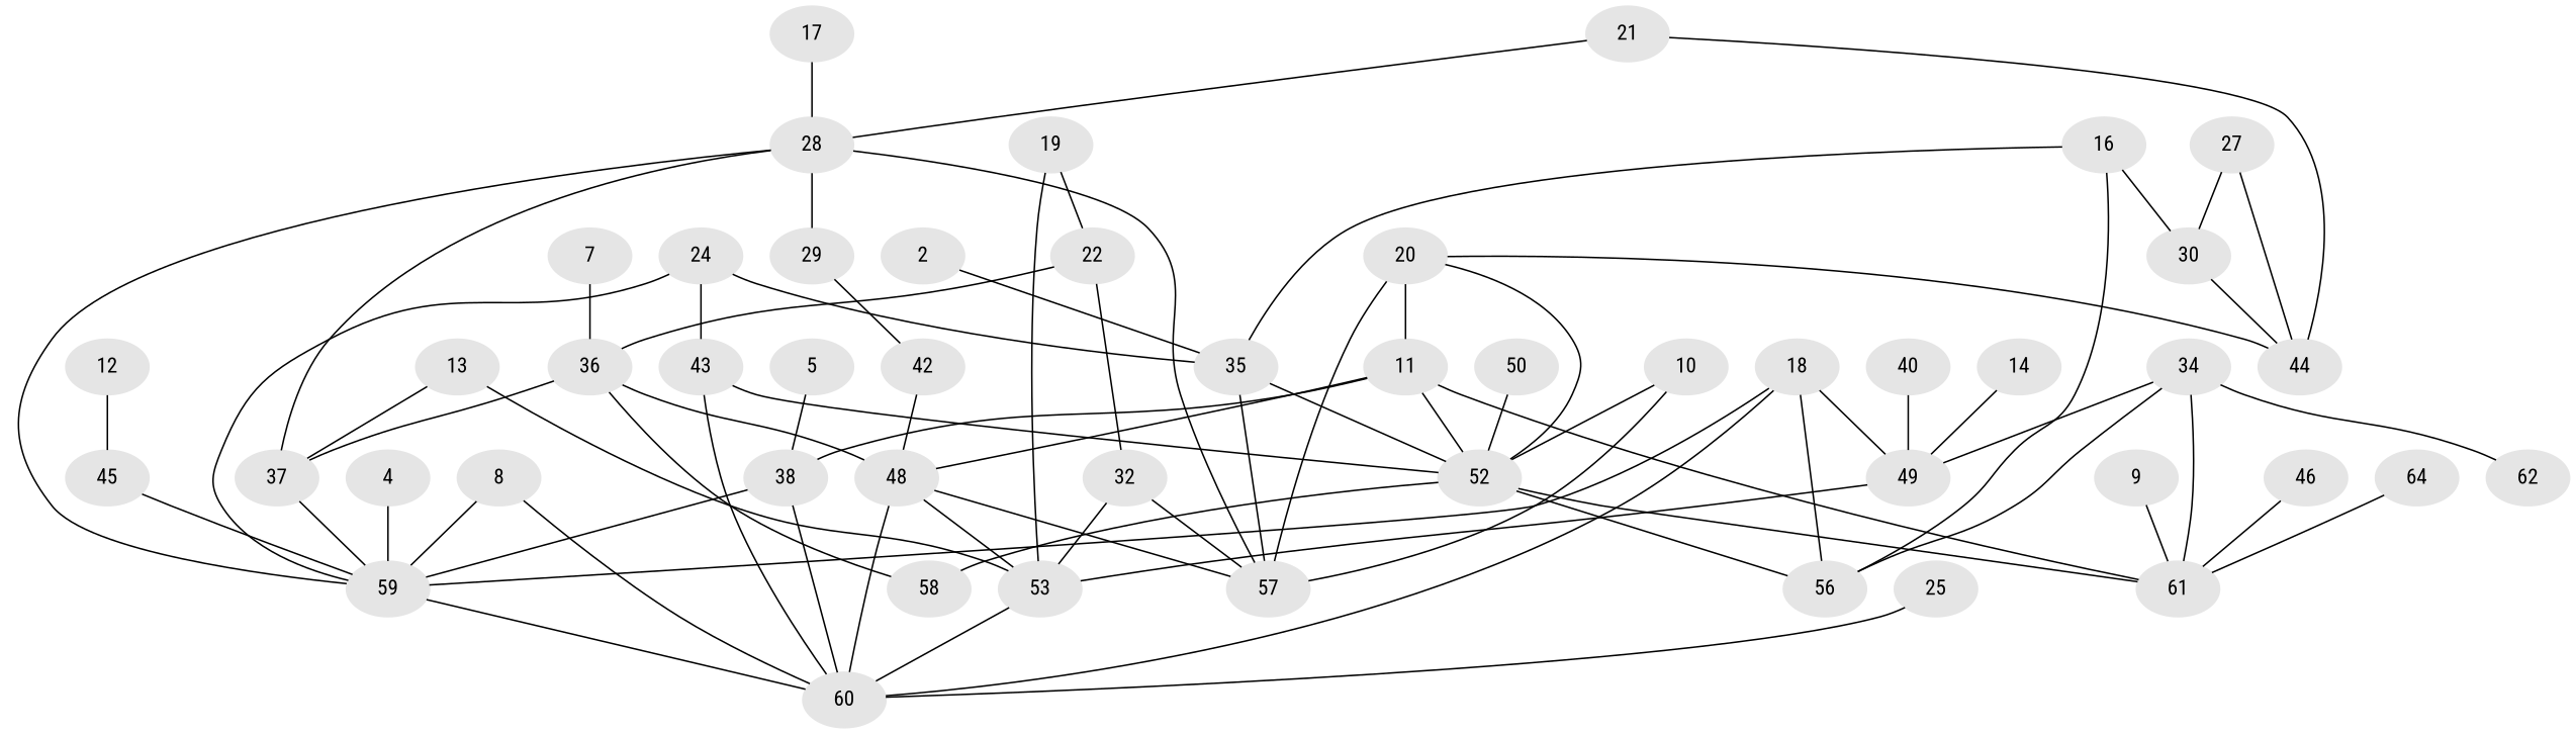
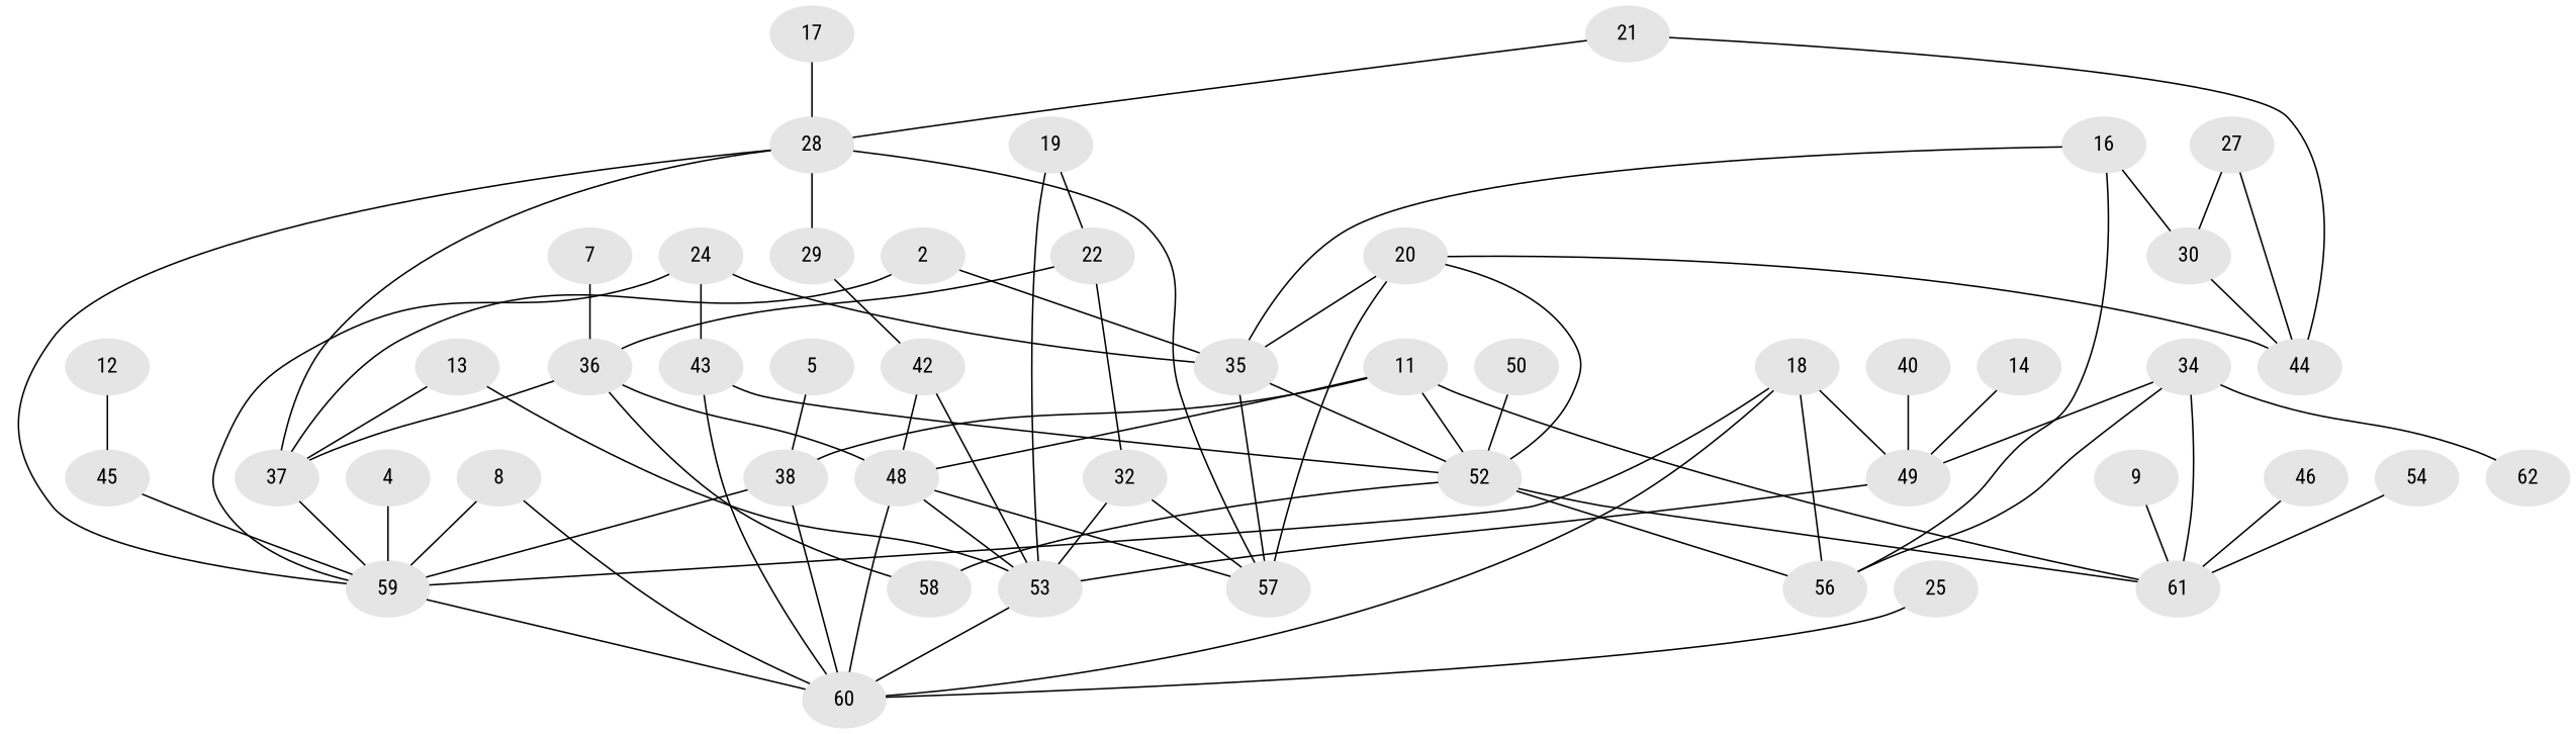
  graph {
    fontname="Roboto Condensed"
    node [color=gray90 fontname="Roboto Condensed" style=filled]
    edge [fontname="Roboto Condensed" weight=1.0]
    2
    35
    37
    52
    57
    59
    4
    60
    5
    38
    7
    36
    48
    58
    8
    9
    61
-   10
    56
    11
    53
    12
    45
    13
    14
    49
    16
    30
    44
    17
    28
    29
    18
    19
    22
    32
    20
    21
    24
    n40 [label=43]
    25
    27
    42
    34
    62
    40
    46
    50
-   54 [label=64]
+   54
    2 -- 35
+   2 -- 37
    35 -- 52
    35 -- 57
    37 -- 59
    52 -- 58
    52 -- 61
    52 -- 56
    59 -- 60
    4 -- 59
    5 -- 38
    38 -- 59
    38 -- 60
    7 -- 36
    36 -- 37
    36 -- 48
    36 -- 58
    48 -- 57
    48 -- 60
    48 -- 53
    8 -- 59
    8 -- 60
    9 -- 61
-   10 -- 52
-   10 -- 57 [weight=2.0]
    11 -- 52
    11 -- 38
    11 -- 48
    11 -- 61
    53 -- 60
    12 -- 45
    45 -- 59
    13 -- 37
    13 -- 53
    14 -- 49
    49 -- 53
    16 -- 35
    16 -- 56
    16 -- 30
    30 -- 44
    17 -- 28
    28 -- 37
    28 -- 57
    28 -- 59
    28 -- 29
    29 -- 42
    18 -- 59
    18 -- 60 [weight=2.0]
    18 -- 56
    18 -- 49
    19 -- 53
    19 -- 22
    22 -- 36
    22 -- 32
    32 -- 57
    32 -- 53
-   20 -- 11
+   20 -- 35
    20 -- 52
    20 -- 57
    20 -- 44
    21 -- 44
    21 -- 28
    24 -- 35
    24 -- 59
    24 -- n40
    n40 -- 52
    n40 -- 60
    25 -- 60
    27 -- 30
    27 -- 44
    42 -- 48
+   42 -- 53
    34 -- 61
    34 -- 56
    34 -- 49 [weight=2.0]
    34 -- 62
    40 -- 49
    46 -- 61
    50 -- 52
    54 -- 61
  }
